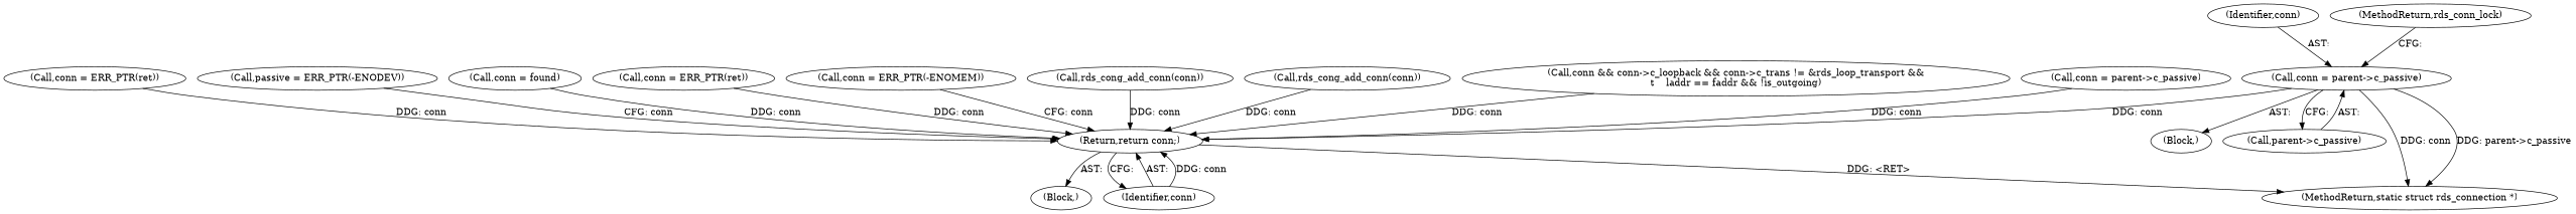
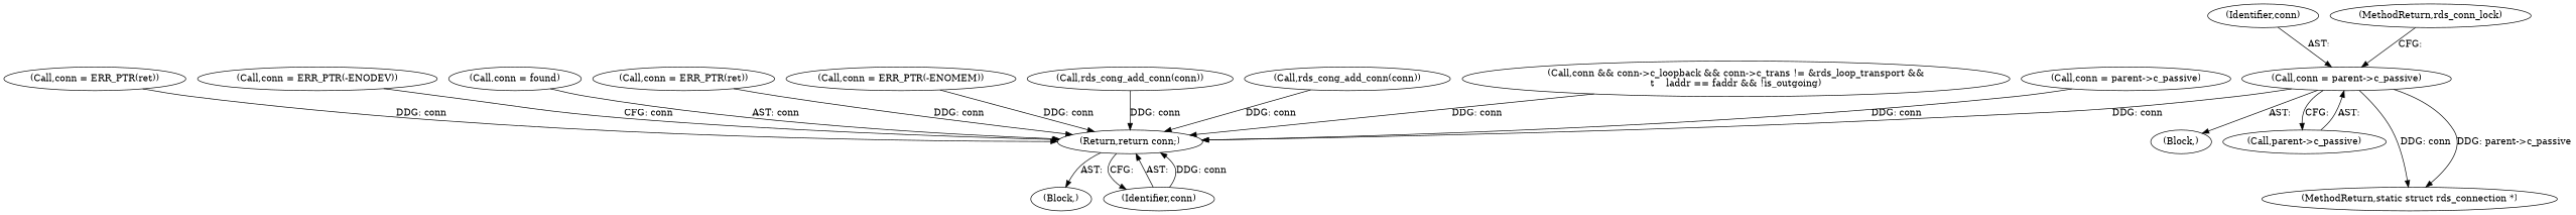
  digraph {
    n1 [label="(Call,conn = parent->c_passive)"]
    n2 [label="(Return,return conn;)"]
    n3 [label="(Block,)"]
    n4 [label="(Call,parent->c_passive)"]
    n5 [label="(MethodReturn,static struct rds_connection *)"]
    n6 [label="(Block,)"]
    n7 [label="(Identifier,conn)"]
    n8 [label="(Call,conn = ERR_PTR(ret))"]
-   n9 [label="(Call,passive = ERR_PTR(-ENODEV))"]
+   n9 [label="(Call,conn = ERR_PTR(-ENODEV))"]
    n10 [label="(Call,conn = found)"]
    n11 [label="(Call,conn = ERR_PTR(ret))"]
    n12 [label="(Call,conn = ERR_PTR(-ENOMEM))"]
    n13 [label="(Identifier,conn)"]
    n14 [label="(Call,rds_cong_add_conn(conn))"]
    n15 [label="(Call,rds_cong_add_conn(conn))"]
    n16 [label="(Call,conn && conn->c_loopback && conn->c_trans != &rds_loop_transport &&\n\t    laddr == faddr && !is_outgoing)"]
    n17 [label="(MethodReturn,rds_conn_lock)"]
    n18 [label="(Call,conn = parent->c_passive)"]
    n1 -> n2 [label="DDG: conn"]
    n1 -> n3 [label="AST: "]
    n1 -> n4 [label="CFG: "]
    n1 -> n5 [label="DDG: conn"]
    n1 -> n5 [label="DDG: parent->c_passive"]
-   n2 -> n5 [label="DDG: <RET>"]
    n2 -> n6 [label="AST: "]
    n2 -> n7 [label="CFG: "]
    n4 -> n1 [label="AST: "]
    n7 -> n2 [label="AST: "]
    n7 -> n2 [label="DDG: conn"]
    n8 -> n2 [label="DDG: conn"]
    n9 -> n2 [label="CFG: conn"]
-   n10 -> n2 [label="DDG: conn"]
+   n10 -> n2 [label="AST: conn"]
    n11 -> n2 [label="DDG: conn"]
-   n12 -> n2 [label="CFG: conn"]
+   n12 -> n2 [label="DDG: conn"]
    n13 -> n1 [label="AST: "]
    n14 -> n2 [label="DDG: conn"]
    n15 -> n2 [label="DDG: conn"]
    n16 -> n2 [label="DDG: conn"]
    n17 -> n1 [label="CFG: "]
    n18 -> n2 [label="DDG: conn"]
  }
